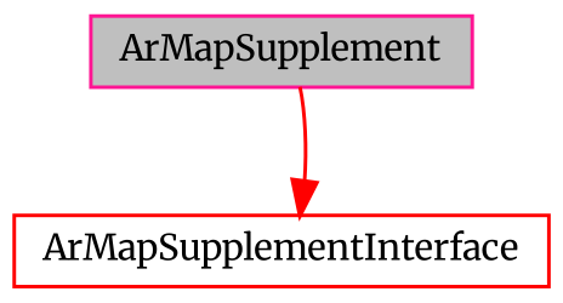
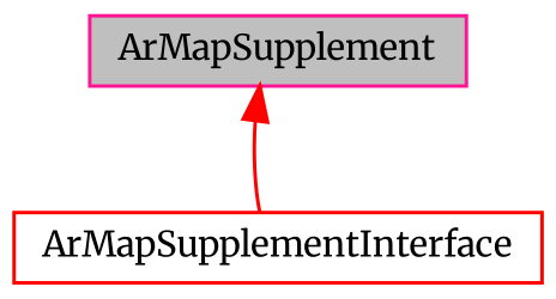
  digraph {
    fontname=Merriweather
    node [fontname=Merriweather fontsize=10 shape=record style=filled]
    n1 [color=deeppink fillcolor=grey75 fontcolor=black height=0.2 label=ArMapSupplement width=0.4]
    n2 [color=red fillcolor=white height=0.2 label=ArMapSupplementInterface width=0.4]
-   n2 -> n1 [color=red dir=back fontname=Merriweather fontsize=10 labelfontname=FreeSans labelfontsize=10 style=solid]
+   n1 -> n2 [color=red dir=back fontname=Merriweather fontsize=10 labelfontname=FreeSans labelfontsize=10 style=solid]
  }
